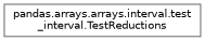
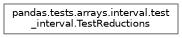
  digraph {
    rankdir=TB
-   n1 [color=grey40 fillcolor=white fontname=Helvetica fontsize=10 height=0.2 label="pandas.arrays.arrays.interval.test\l_interval.TestReductions" shape=box style=filled width=0.4]
+   n1 [color=grey40 fillcolor=white fontname=Helvetica fontsize=10 height=0.2 label="pandas.tests.arrays.interval.test\l_interval.TestReductions" shape=box style=filled width=0.4]
  }
